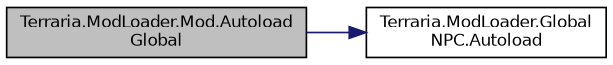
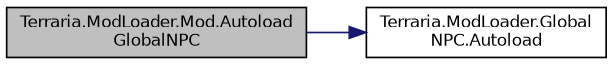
  digraph {
    rankdir=LR
    node [color=black fontname=Helvetica fontsize=10 shape=record style=filled]
-   n1 [fillcolor=grey75 fontcolor=black height=0.2 label="Terraria.ModLoader.Mod.Autoload\lGlobal" width=0.4]
+   n1 [fillcolor=grey75 fontcolor=black height=0.2 label="Terraria.ModLoader.Mod.Autoload\lGlobalNPC" width=0.4]
    n2 [fillcolor=white height=0.2 label="Terraria.ModLoader.Global\lNPC.Autoload" width=0.4]
    n1 -> n2 [color=midnightblue fontname=Helvetica fontsize=10 labelfontname=Helvetica labelfontsize=10 style=solid]
  }
